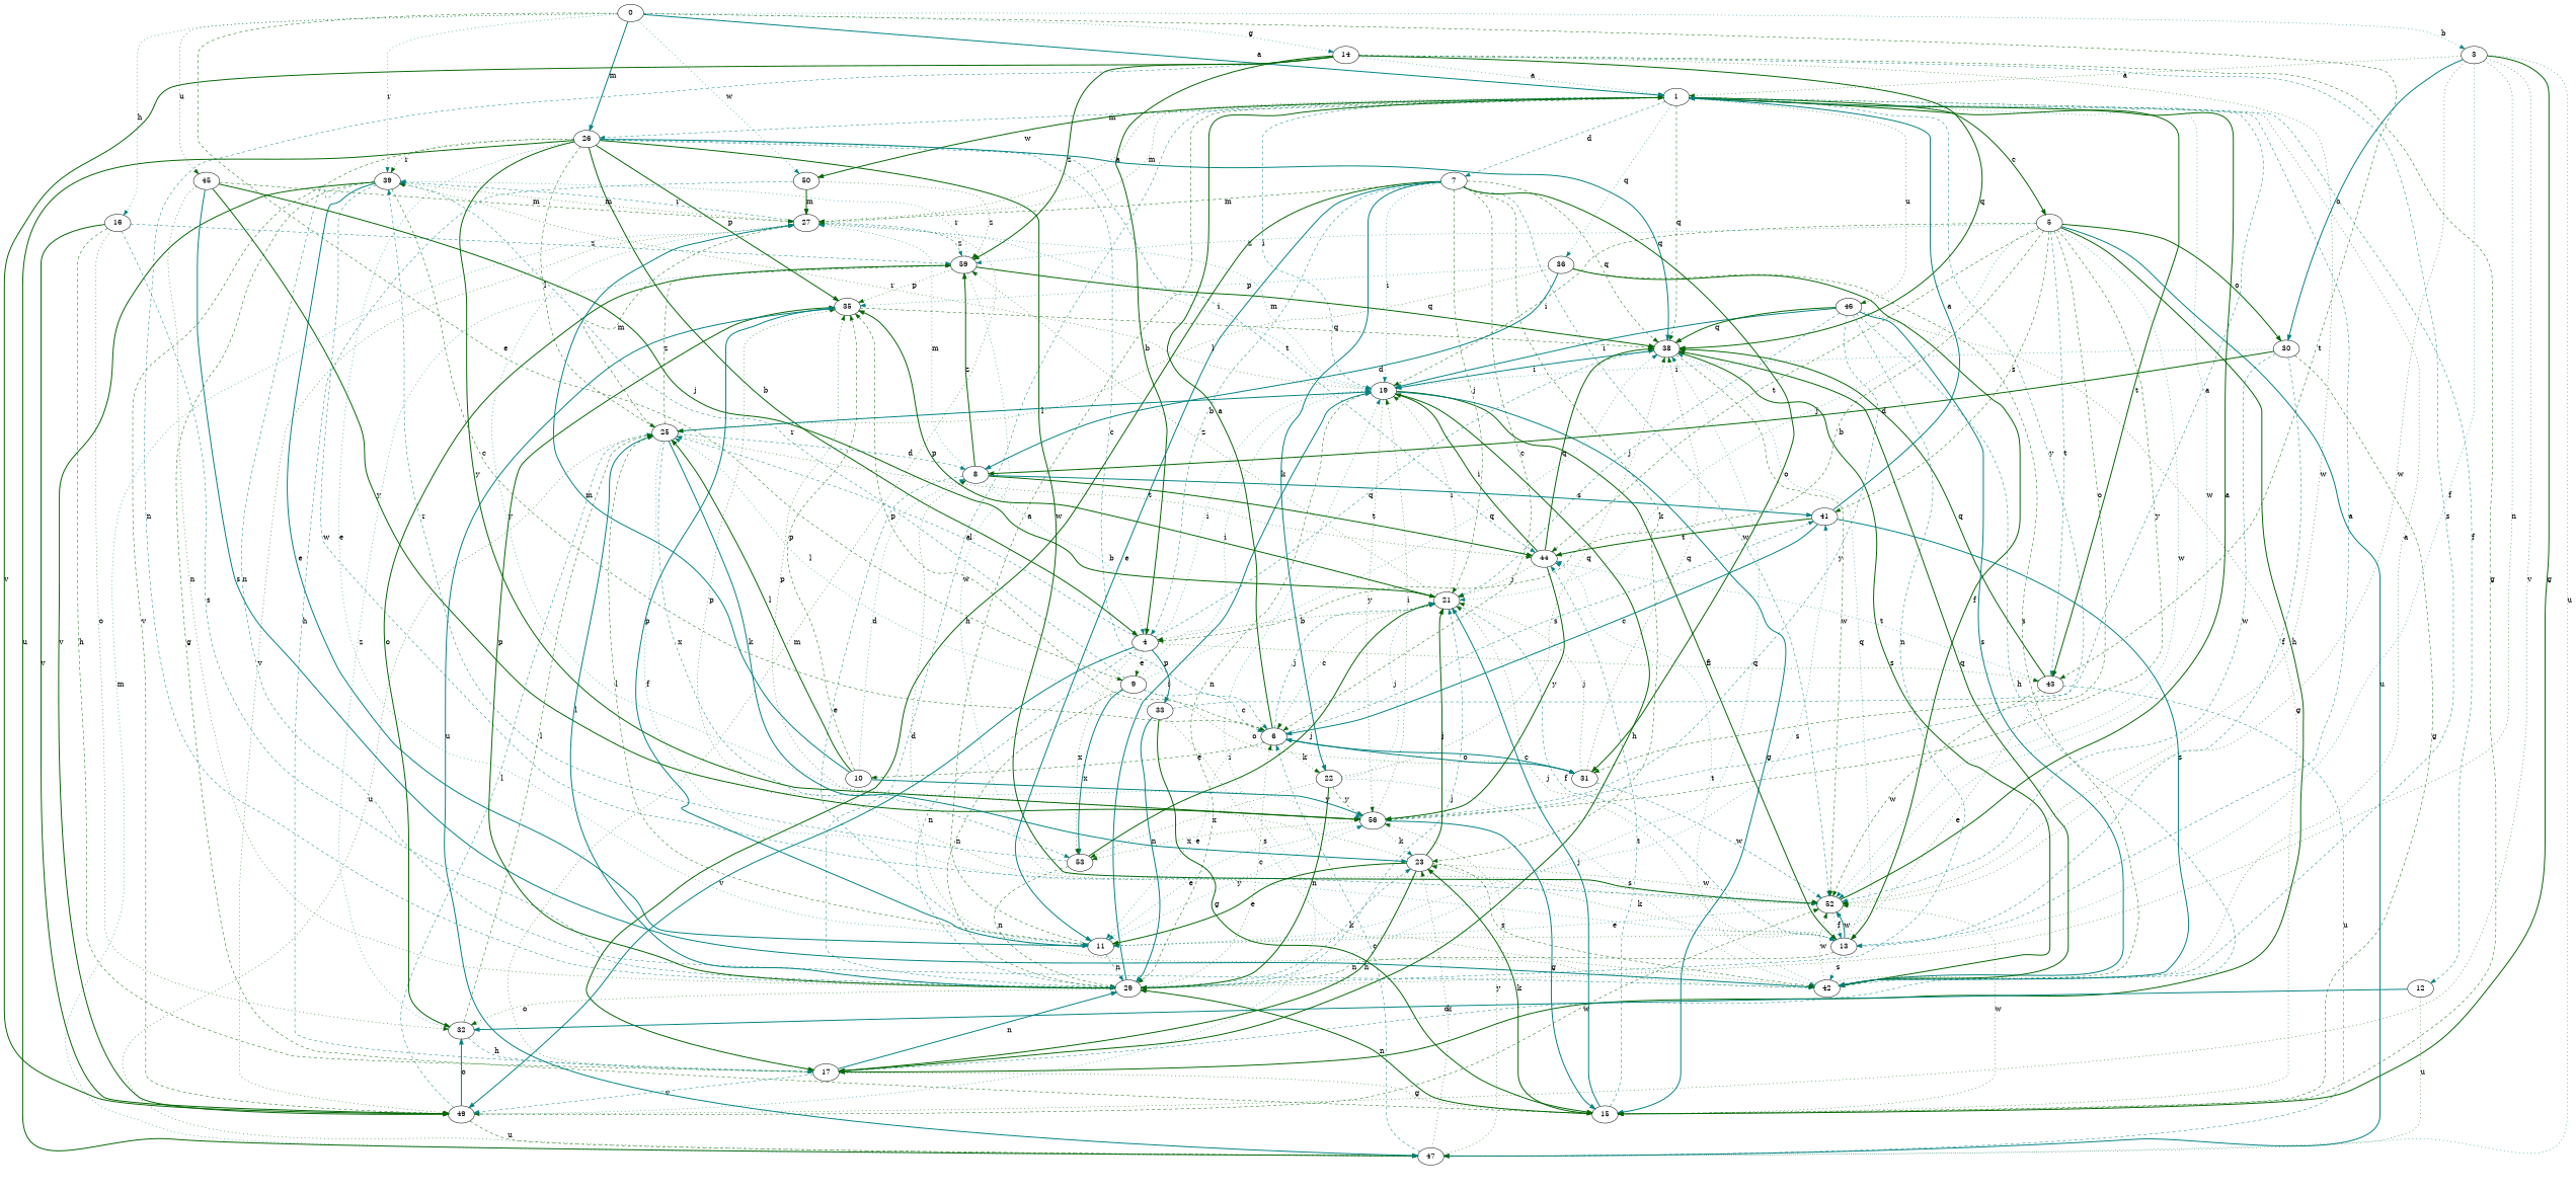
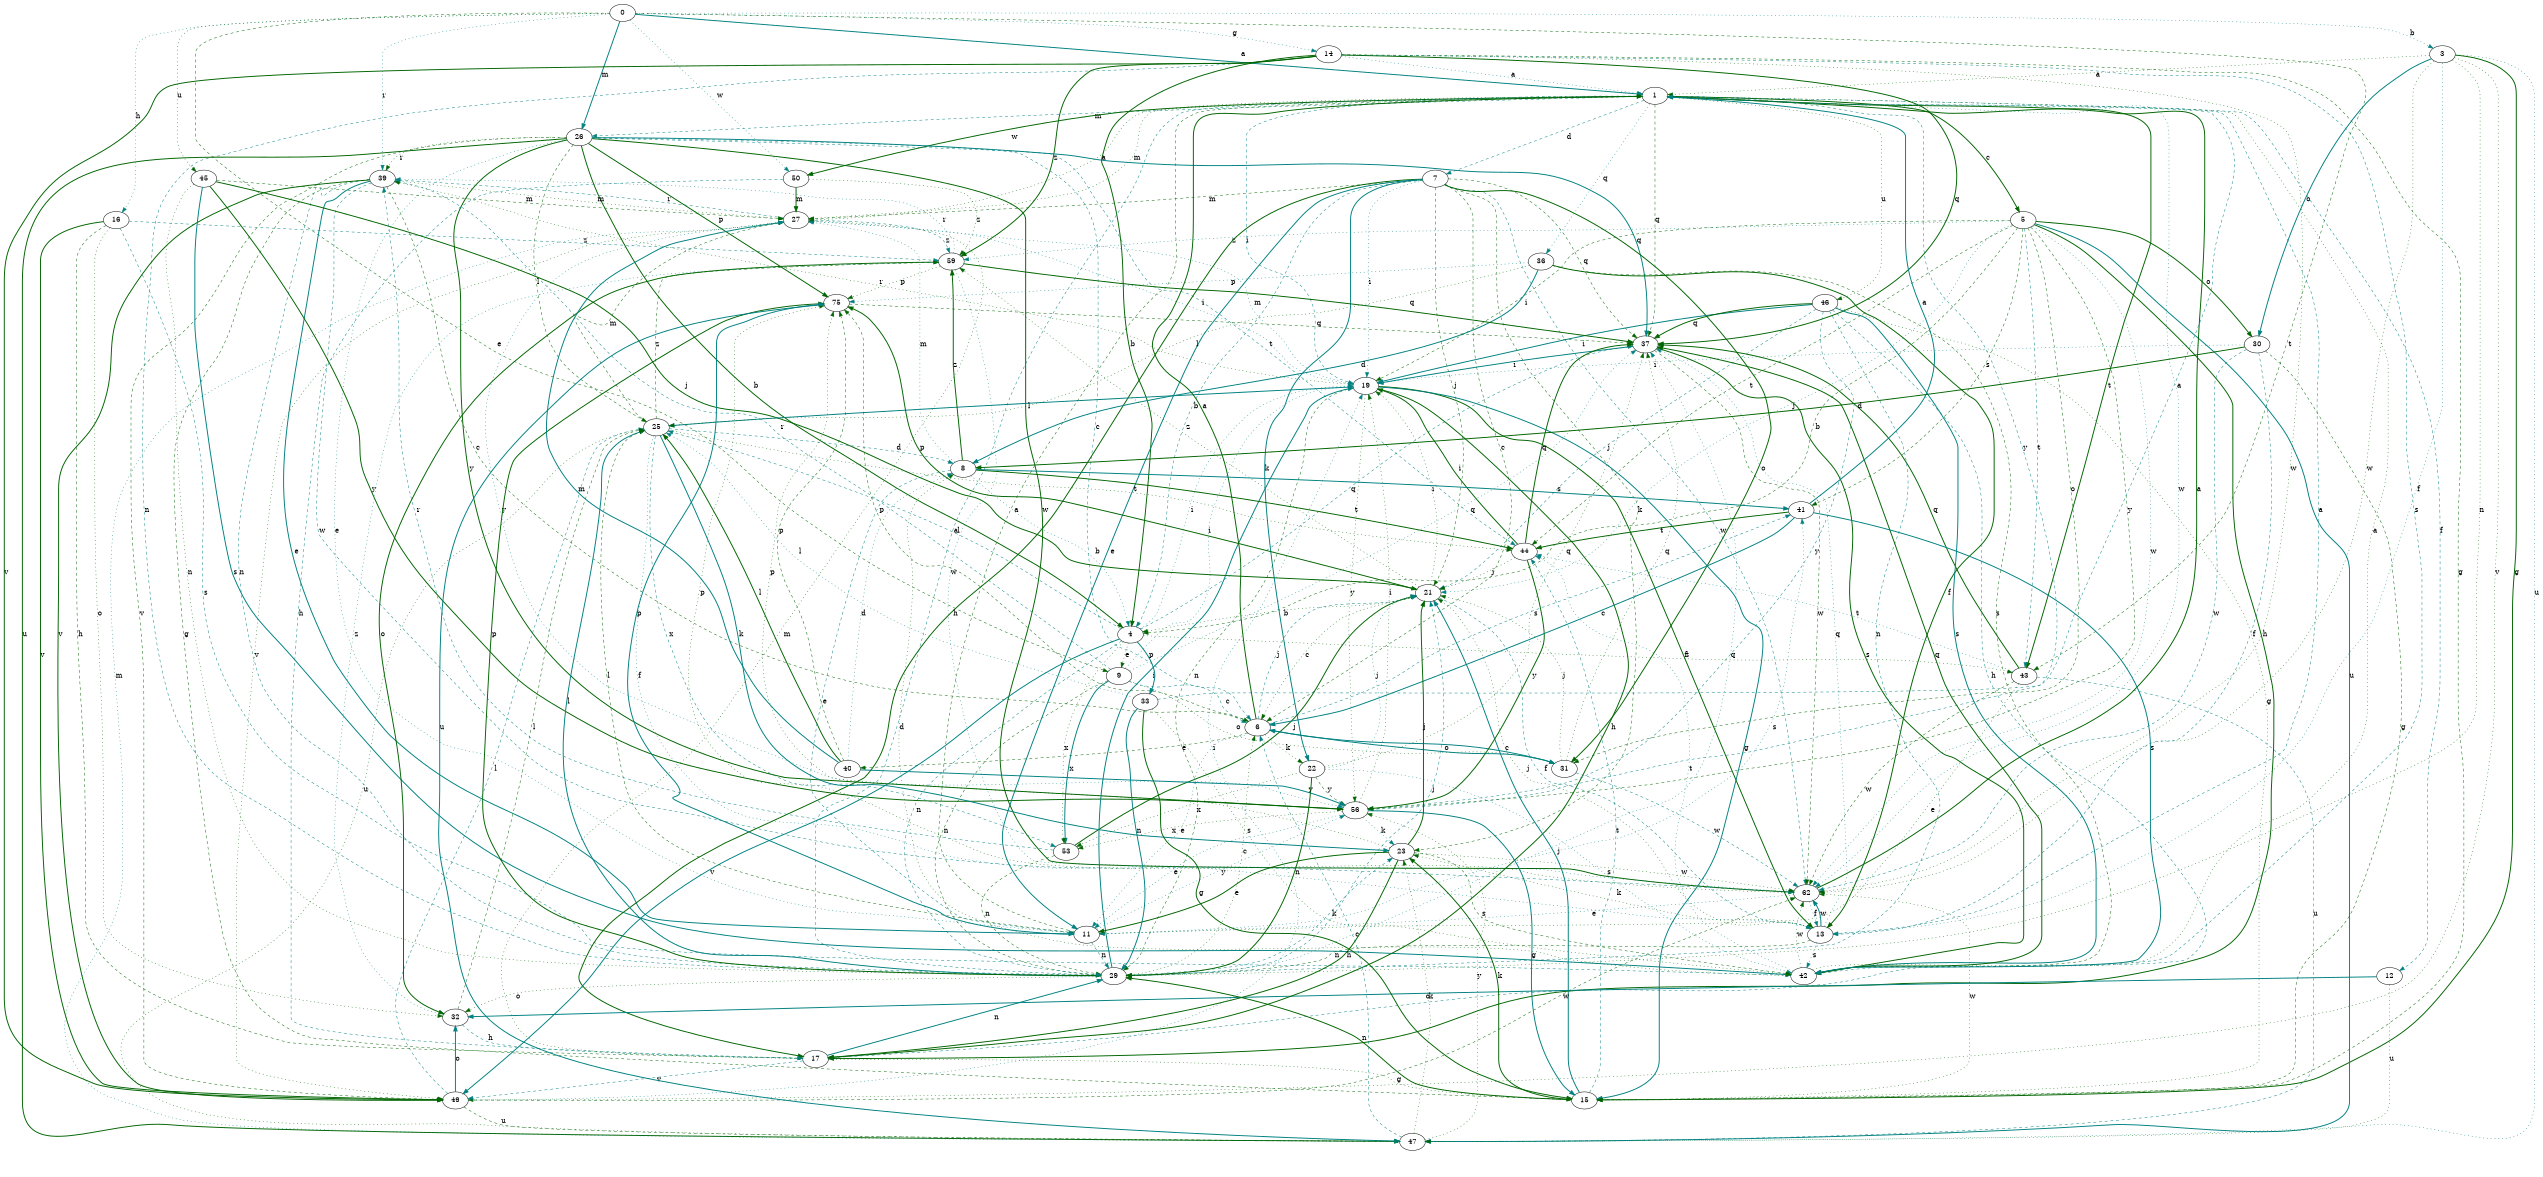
  strict digraph {
    edge [color=darkgreen style=dotted]
    0
    1
    3
    9
    14
    16
    26
    39
    43
    45
    50
    5
    7
    12
    19
    27
    36
-   37 [label=38]
+   37
    46
-   52
+   52 [label=62]
    56
    13
    15
    29
    30
    47
    49
    53
    31
    6
    4
    59
    42
    17
    32
    25
    44
    11
-   35
+   35 [label=75]
    21
    41
    22
    23
    8
    33
-   10
+   10 [label=40]
    0 -> 1 [color=teal label=a style=bold]
    0 -> 3 [color=teal label=b]
    0 -> 9 [label=e style=dashed]
    0 -> 14 [color=teal label=g]
    0 -> 16 [color=teal label=h]
    0 -> 26 [color=teal label=m style=bold]
    0 -> 39 [color=teal label=r]
    0 -> 43 [label=t style=dashed]
    0 -> 45 [label=u]
    0 -> 50 [color=teal label=w]
    1 -> 26 [color=teal label=m style=dashed]
    1 -> 43 [label=t style=bold]
    1 -> 50 [label=w style=bold]
    1 -> 5 [label=c style=bold]
    1 -> 7 [color=teal label=d style=dashed]
    1 -> 12 [color=teal label=f style=dashed]
    1 -> 19 [color=teal label=i style=dashed]
    1 -> 27 [label=m]
    1 -> 36 [color=teal label=q]
    1 -> 37 [label=q style=dashed]
    1 -> 46 [label=u]
    1 -> 52 [color=teal label=w]
    1 -> 56 [color=teal label=y style=dashed]
    3 -> 1 [label=a]
    3 -> 52 [label=w]
    3 -> 13 [color=teal label=f]
    3 -> 15 [label=g style=bold]
    3 -> 29 [label=n]
    3 -> 30 [color=teal label=o style=bold]
    3 -> 47 [color=teal label=u]
    3 -> 49 [label=v]
    9 -> 39 [color=teal label=r style=dashed]
    9 -> 19 [color=teal label=i]
    9 -> 37 [color=teal label=q]
    9 -> 29 [label=n style=dashed]
    9 -> 53 [color=teal label=x style=bold]
    9 -> 31 [label=o]
    9 -> 6 [color=teal label=c style=dashed]
    14 -> 1 [color=teal label=a]
    14 -> 37 [label=q style=bold]
    14 -> 52 [label=w]
    14 -> 15 [label=g style=dashed]
    14 -> 29 [color=teal label=n style=dashed]
    14 -> 49 [label=v style=bold]
    14 -> 4 [label=b style=bold]
    14 -> 59 [label=z style=bold]
    14 -> 42 [color=teal label=s style=dashed]
    16 -> 49 [label=v style=bold]
    16 -> 59 [color=teal label=z style=dashed]
    16 -> 42 [color=teal label=s style=dashed]
    16 -> 17 [label=h style=dashed]
    16 -> 32 [label=o]
    26 -> 39 [label=r]
    26 -> 37 [color=teal label=q style=bold]
    26 -> 52 [label=w style=bold]
    26 -> 56 [label=y style=bold]
    26 -> 47 [label=u style=bold]
    26 -> 49 [label=v style=dashed]
    26 -> 6 [color=teal label=c style=dashed]
    26 -> 4 [label=b style=bold]
    26 -> 25 [label=l style=dashed]
    26 -> 44 [color=teal label=t style=dashed]
    26 -> 11 [color=teal label=e]
    26 -> 35 [label=p style=bold]
    39 -> 27 [label=m]
    39 -> 52 [color=teal label=w style=dashed]
    39 -> 15 [label=g style=dashed]
    39 -> 29 [color=teal label=n style=dashed]
    39 -> 49 [label=v style=bold]
    39 -> 6 [label=c style=dashed]
    39 -> 11 [color=teal label=e style=bold]
    43 -> 37 [label=q style=bold]
    43 -> 52 [label=w style=dashed]
    43 -> 47 [color=teal label=u style=dashed]
    43 -> 44 [color=teal label=t]
    43 -> 11 [label=e]
    45 -> 27 [label=m style=dashed]
    45 -> 56 [label=y style=bold]
    45 -> 29 [label=n]
    45 -> 42 [color=teal label=s style=bold]
    45 -> 21 [label=j style=bold]
    50 -> 27 [label=m style=bold]
    50 -> 59 [label=z]
    50 -> 17 [color=teal label=h style=dashed]
    5 -> 43 [color=teal label=t style=dashed]
    5 -> 19 [label=i style=dashed]
    5 -> 52 [color=teal label=w]
    5 -> 56 [label=y style=dashed]
    5 -> 30 [label=o style=bold]
    5 -> 47 [color=teal label=u style=bold]
    5 -> 31 [label=o style=dashed]
    5 -> 4 [label=b style=dashed]
    5 -> 59 [color=teal label=z]
    5 -> 17 [label=h style=bold]
    5 -> 44 [label=t style=dashed]
    5 -> 21 [color=teal label=j]
    5 -> 41 [label=s style=dashed]
    7 -> 19 [color=teal label=i]
    7 -> 27 [label=m style=dashed]
    7 -> 37 [label=q style=dashed]
    7 -> 52 [color=teal label=w style=dashed]
    7 -> 31 [label=o style=bold]
    7 -> 6 [label=c style=dashed]
    7 -> 4 [color=teal label=b style=dashed]
    7 -> 17 [label=h style=bold]
    7 -> 11 [color=teal label=e style=bold]
    7 -> 21 [label=j style=dashed]
    7 -> 22 [color=teal label=k style=bold]
    7 -> 23 [label=k style=dashed]
    12 -> 47 [label=u]
    12 -> 32 [color=teal label=o style=bold]
    19 -> 39 [label=r]
    19 -> 27 [color=teal label=m]
    19 -> 56 [label=y]
    19 -> 13 [label=f style=bold]
    19 -> 15 [color=teal label=g style=bold]
    19 -> 29 [label=n style=dashed]
    19 -> 17 [label=h style=bold]
    19 -> 25 [color=teal label=l style=bold]
    27 -> 1 [label=a]
    27 -> 39 [color=teal label=r style=dashed]
    27 -> 19 [color=teal label=i]
    27 -> 56 [color=teal label=y]
    27 -> 49 [label=v]
    27 -> 59 [color=teal label=z style=dashed]
    36 -> 13 [label=f style=bold]
    36 -> 42 [label=s style=dashed]
    36 -> 25 [label=l]
    36 -> 35 [color=teal label=p]
    36 -> 8 [color=teal label=d style=bold]
    37 -> 19 [color=teal label=i style=bold]
    37 -> 52 [label=w style=dashed]
    37 -> 42 [label=s style=bold]
    46 -> 19 [color=teal label=i style=bold]
    46 -> 37 [label=q style=bold]
    46 -> 56 [color=teal label=y style=dashed]
    46 -> 15 [label=g]
    46 -> 29 [color=teal label=n style=dashed]
    46 -> 42 [color=teal label=s style=bold]
    46 -> 17 [color=teal label=h style=dashed]
    46 -> 21 [color=teal label=j style=dashed]
    52 -> 1 [label=a style=bold]
    52 -> 13 [color=teal label=f]
    52 -> 11 [color=teal label=e]
    52 -> 35 [label=p]
    56 -> 19 [label=i]
    56 -> 15 [color=teal label=g style=bold]
    56 -> 53 [label=x]
    56 -> 11 [color=teal label=e]
    56 -> 23 [color=teal label=k]
    13 -> 1 [color=teal label=a style=dashed]
    13 -> 37 [color=teal label=q]
    13 -> 52 [color=teal label=w style=bold]
    13 -> 29 [label=n style=dashed]
    13 -> 42 [color=teal label=s]
    13 -> 21 [label=j]
    13 -> 23 [label=k]
    15 -> 52 [label=w]
    15 -> 29 [label=n style=bold]
    15 -> 44 [color=teal label=t style=dashed]
    15 -> 21 [color=teal label=j style=bold]
    15 -> 23 [label=k style=bold]
    29 -> 1 [color=teal label=a style=dashed]
    29 -> 19 [color=teal label=i style=bold]
    29 -> 37 [color=teal label=q]
    29 -> 6 [label=c]
    29 -> 32 [label=o]
    29 -> 25 [color=teal label=l style=bold]
    29 -> 35 [label=p style=bold]
    29 -> 21 [color=teal label=j style=dashed]
    29 -> 23 [color=teal label=k style=dashed]
    30 -> 19 [color=teal label=i]
    30 -> 52 [color=teal label=w style=dashed]
    30 -> 13 [color=teal label=f style=dashed]
    30 -> 15 [label=g style=dashed]
    30 -> 8 [label=d style=bold]
    47 -> 27 [color=teal label=m]
    47 -> 56 [label=y]
    47 -> 6 [color=teal label=c style=dashed]
    47 -> 23 [label=k]
    49 -> 19 [color=teal label=i]
    49 -> 52 [label=w style=dashed]
    49 -> 47 [label=u style=dashed]
    49 -> 32 [color=teal label=o style=bold]
    49 -> 25 [color=teal label=l style=dashed]
    53 -> 39 [color=teal label=r style=dashed]
    53 -> 29 [label=n style=dashed]
    53 -> 21 [label=j style=bold]
    31 -> 37 [label=q]
    31 -> 52 [color=teal label=w style=dashed]
    31 -> 6 [color=teal label=c style=bold]
    31 -> 21 [label=j]
    6 -> 1 [label=a style=bold]
    6 -> 31 [color=teal label=o style=bold]
    6 -> 11 [color=teal label=e]
    6 -> 35 [label=p style=dashed]
    6 -> 21 [color=teal label=j style=dashed]
    6 -> 41 [color=teal label=s style=dashed]
    6 -> 22 [label=k]
    6 -> 10 [label=e style=dashed]
    4 -> 9 [label=e]
    4 -> 43 [label=t]
    4 -> 19 [color=teal label=i]
    4 -> 37 [color=teal label=q style=dashed]
    4 -> 29 [color=teal label=n style=dashed]
    4 -> 49 [color=teal label=v style=bold]
    4 -> 53 [label=x]
    4 -> 25 [color=teal label=l style=dashed]
    4 -> 33 [color=teal label=p style=bold]
    59 -> 39 [color=teal label=r]
    59 -> 37 [label=q style=bold]
    59 -> 52 [color=teal label=w]
    59 -> 32 [label=o style=bold]
    59 -> 35 [label=p]
    42 -> 1 [label=a]
    42 -> 37 [label=q style=bold]
    42 -> 52 [label=w]
    42 -> 44 [color=teal label=t]
    42 -> 8 [label=d]
    17 -> 27 [label=m]
    17 -> 15 [label=g]
    17 -> 29 [color=teal label=n style=bold]
    17 -> 49 [color=teal label=v style=dashed]
    32 -> 59 [color=teal label=z]
    32 -> 17 [color=teal label=h style=dashed]
    32 -> 25 [label=l style=dashed]
    25 -> 27 [label=m style=dashed]
    25 -> 13 [color=teal label=f]
    25 -> 47 [label=u]
    25 -> 53 [color=teal label=x style=dashed]
    25 -> 59 [label=z style=dashed]
    25 -> 44 [label=t]
    25 -> 23 [color=teal label=k style=bold]
    25 -> 8 [color=teal label=d style=dashed]
    44 -> 19 [label=i style=bold]
    44 -> 37 [label=q style=bold]
    44 -> 56 [label=y style=bold]
    44 -> 21 [label=j]
    11 -> 1 [label=a style=dashed]
    11 -> 56 [color=teal label=y]
    11 -> 29 [color=teal label=n style=dashed]
    11 -> 25 [label=l style=dashed]
    11 -> 35 [color=teal label=p style=bold]
    11 -> 41 [color=teal label=s]
    35 -> 37 [label=q style=dashed]
    35 -> 47 [color=teal label=u style=bold]
    21 -> 19 [label=i]
    21 -> 13 [color=teal label=f style=dashed]
    21 -> 6 [label=c]
    21 -> 4 [label=b]
    21 -> 59 [label=z]
    21 -> 35 [label=p style=bold]
    41 -> 1 [color=teal label=a style=bold]
    41 -> 6 [color=teal label=c style=bold]
    41 -> 42 [color=teal label=s style=bold]
    41 -> 44 [label=t style=bold]
    22 -> 37 [label=q]
    22 -> 56 [label=y style=dashed]
    22 -> 29 [label=n style=bold]
    22 -> 53 [label=x]
    22 -> 42 [color=teal label=s]
    22 -> 21 [color=teal label=j]
    23 -> 52 [label=w]
    23 -> 42 [label=s style=dashed]
    23 -> 17 [label=h style=bold]
    23 -> 11 [label=e style=bold]
    23 -> 35 [label=p]
    23 -> 21 [label=j style=bold]
    8 -> 27 [color=teal label=m]
    8 -> 4 [color=teal label=b]
    8 -> 59 [label=z style=bold]
    8 -> 44 [label=t style=bold]
    8 -> 11 [color=teal label=e style=dashed]
    8 -> 41 [color=teal label=s style=bold]
    33 -> 1 [color=teal label=a style=dashed]
    33 -> 15 [label=g style=bold]
    33 -> 29 [color=teal label=n style=bold]
    33 -> 42 [label=s]
    33 -> 25 [color=teal label=l]
    10 -> 27 [color=teal label=m style=bold]
    10 -> 56 [color=teal label=y style=bold]
    10 -> 25 [label=l style=bold]
    10 -> 35 [label=p style=dashed]
    10 -> 8 [color=teal label=d]
  }
